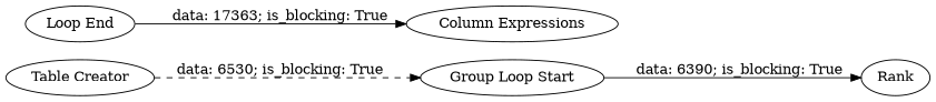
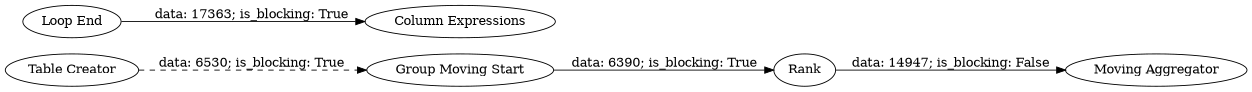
  digraph {
    rankdir=LR
    edge [style=solid]
-   n1 [label="Group Loop Start"]
+   n1 [label="Group Moving Start"]
    n2 [label=Rank]
+   n3 [label="Moving Aggregator"]
    n4 [label="Table Creator"]
    n5 [label="Loop End"]
    n6 [label="Column Expressions"]
    n1 -> n2 [label="data: 6390; is_blocking: True"]
+   n2 -> n3 [label="data: 14947; is_blocking: False"]
    n4 -> n1 [label="data: 6530; is_blocking: True" style=dashed]
    n5 -> n6 [label="data: 17363; is_blocking: True"]
  }
